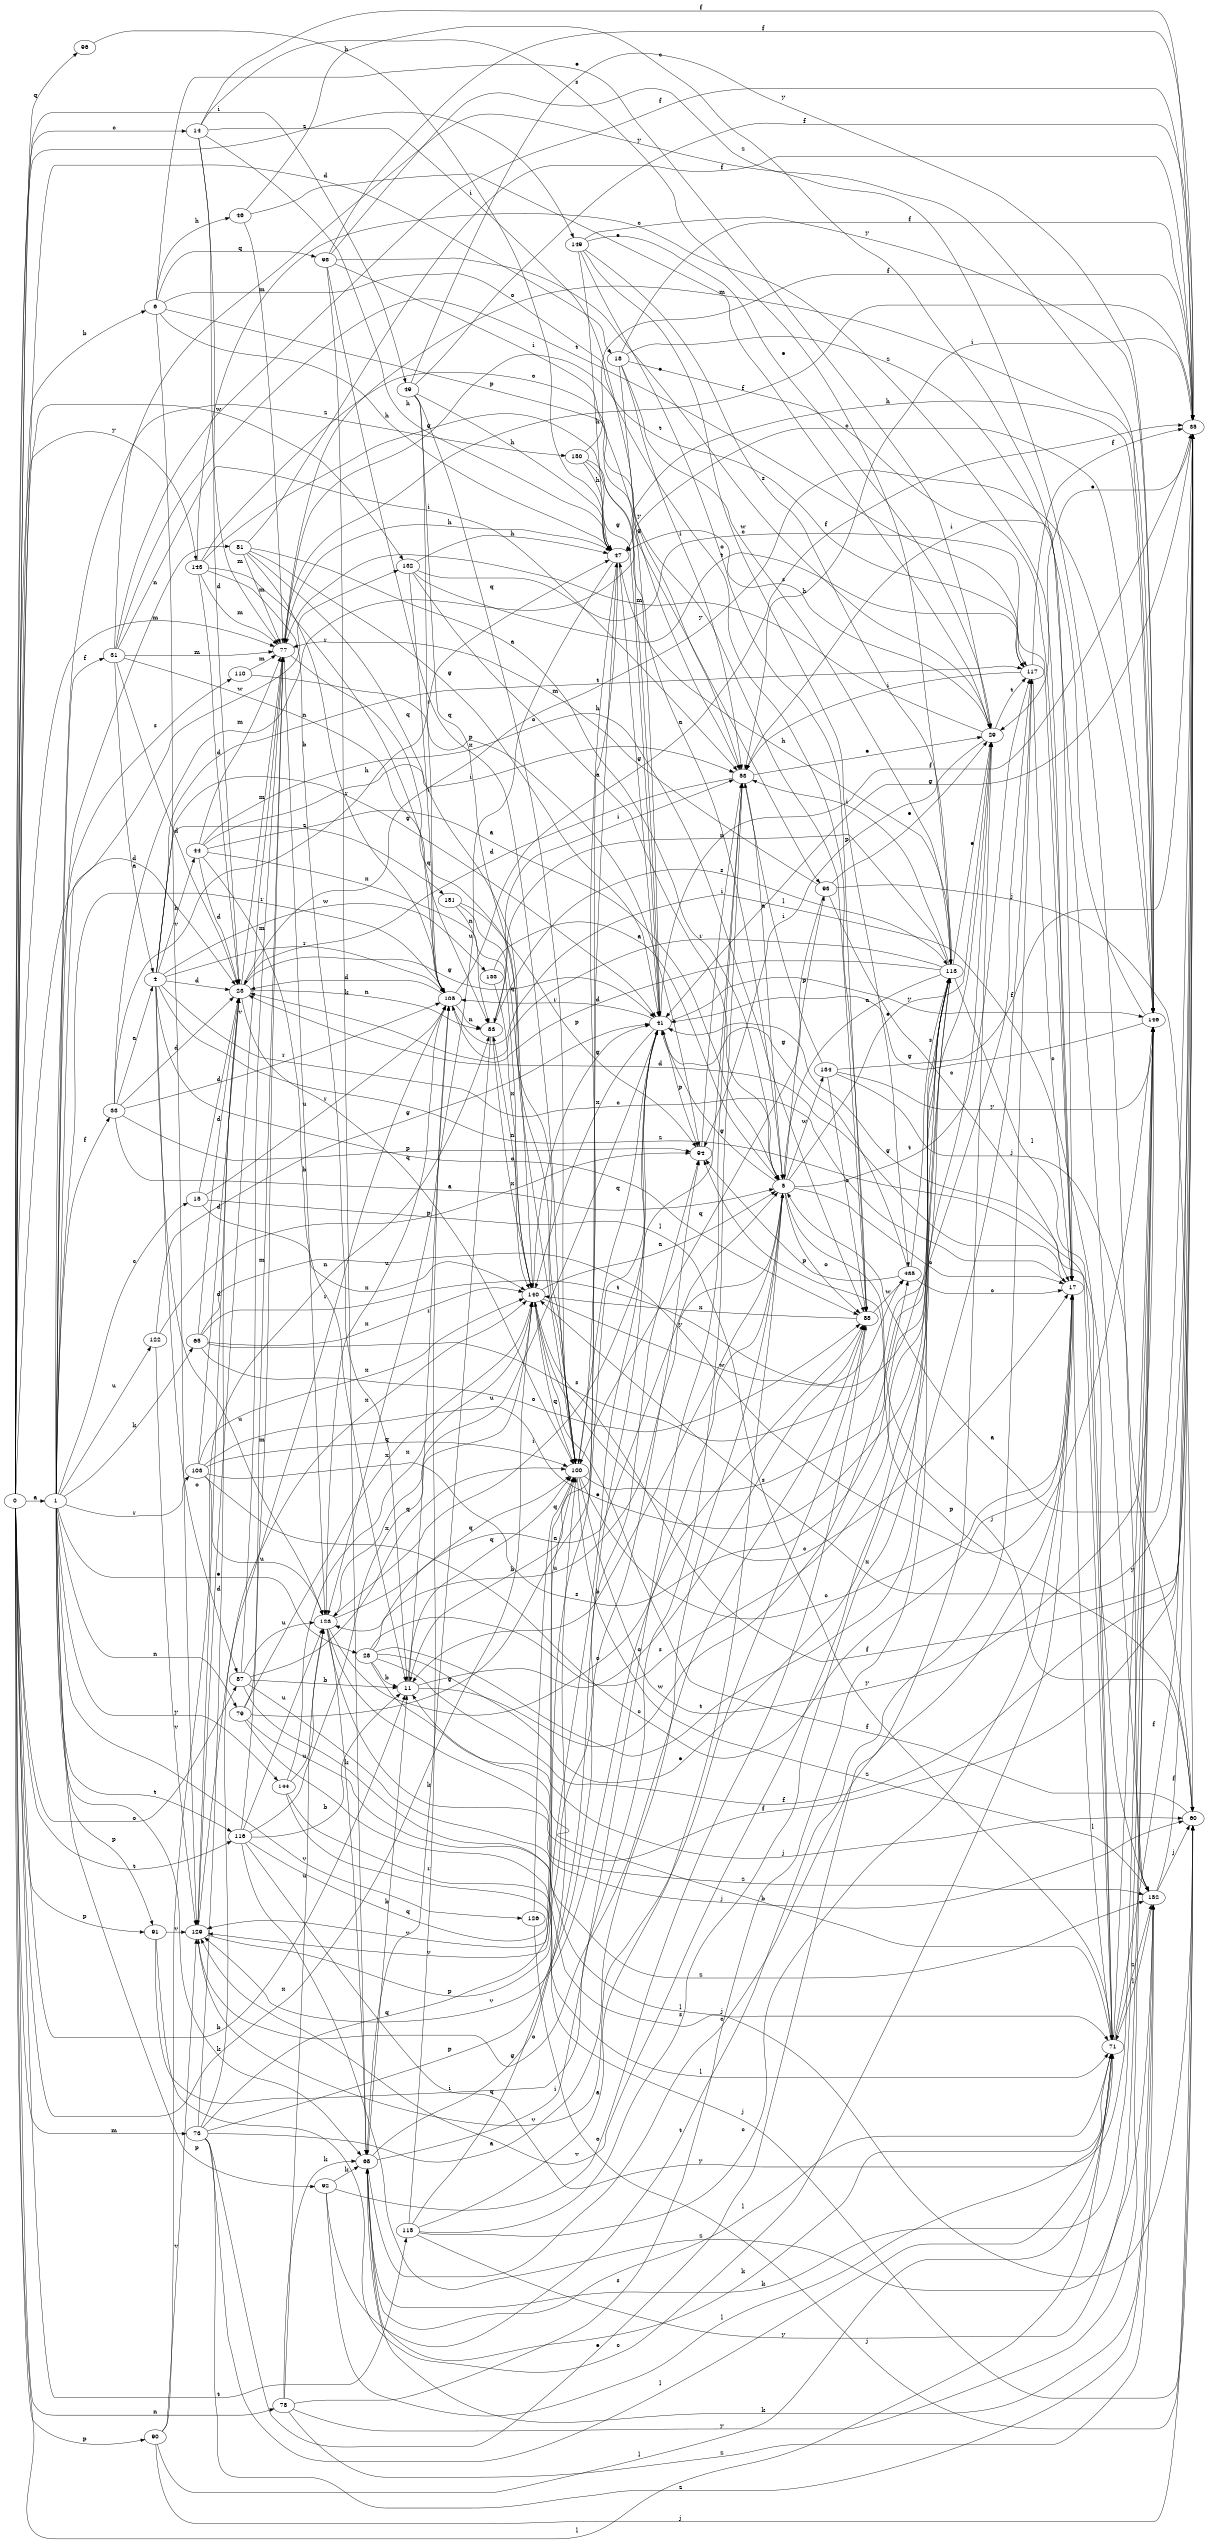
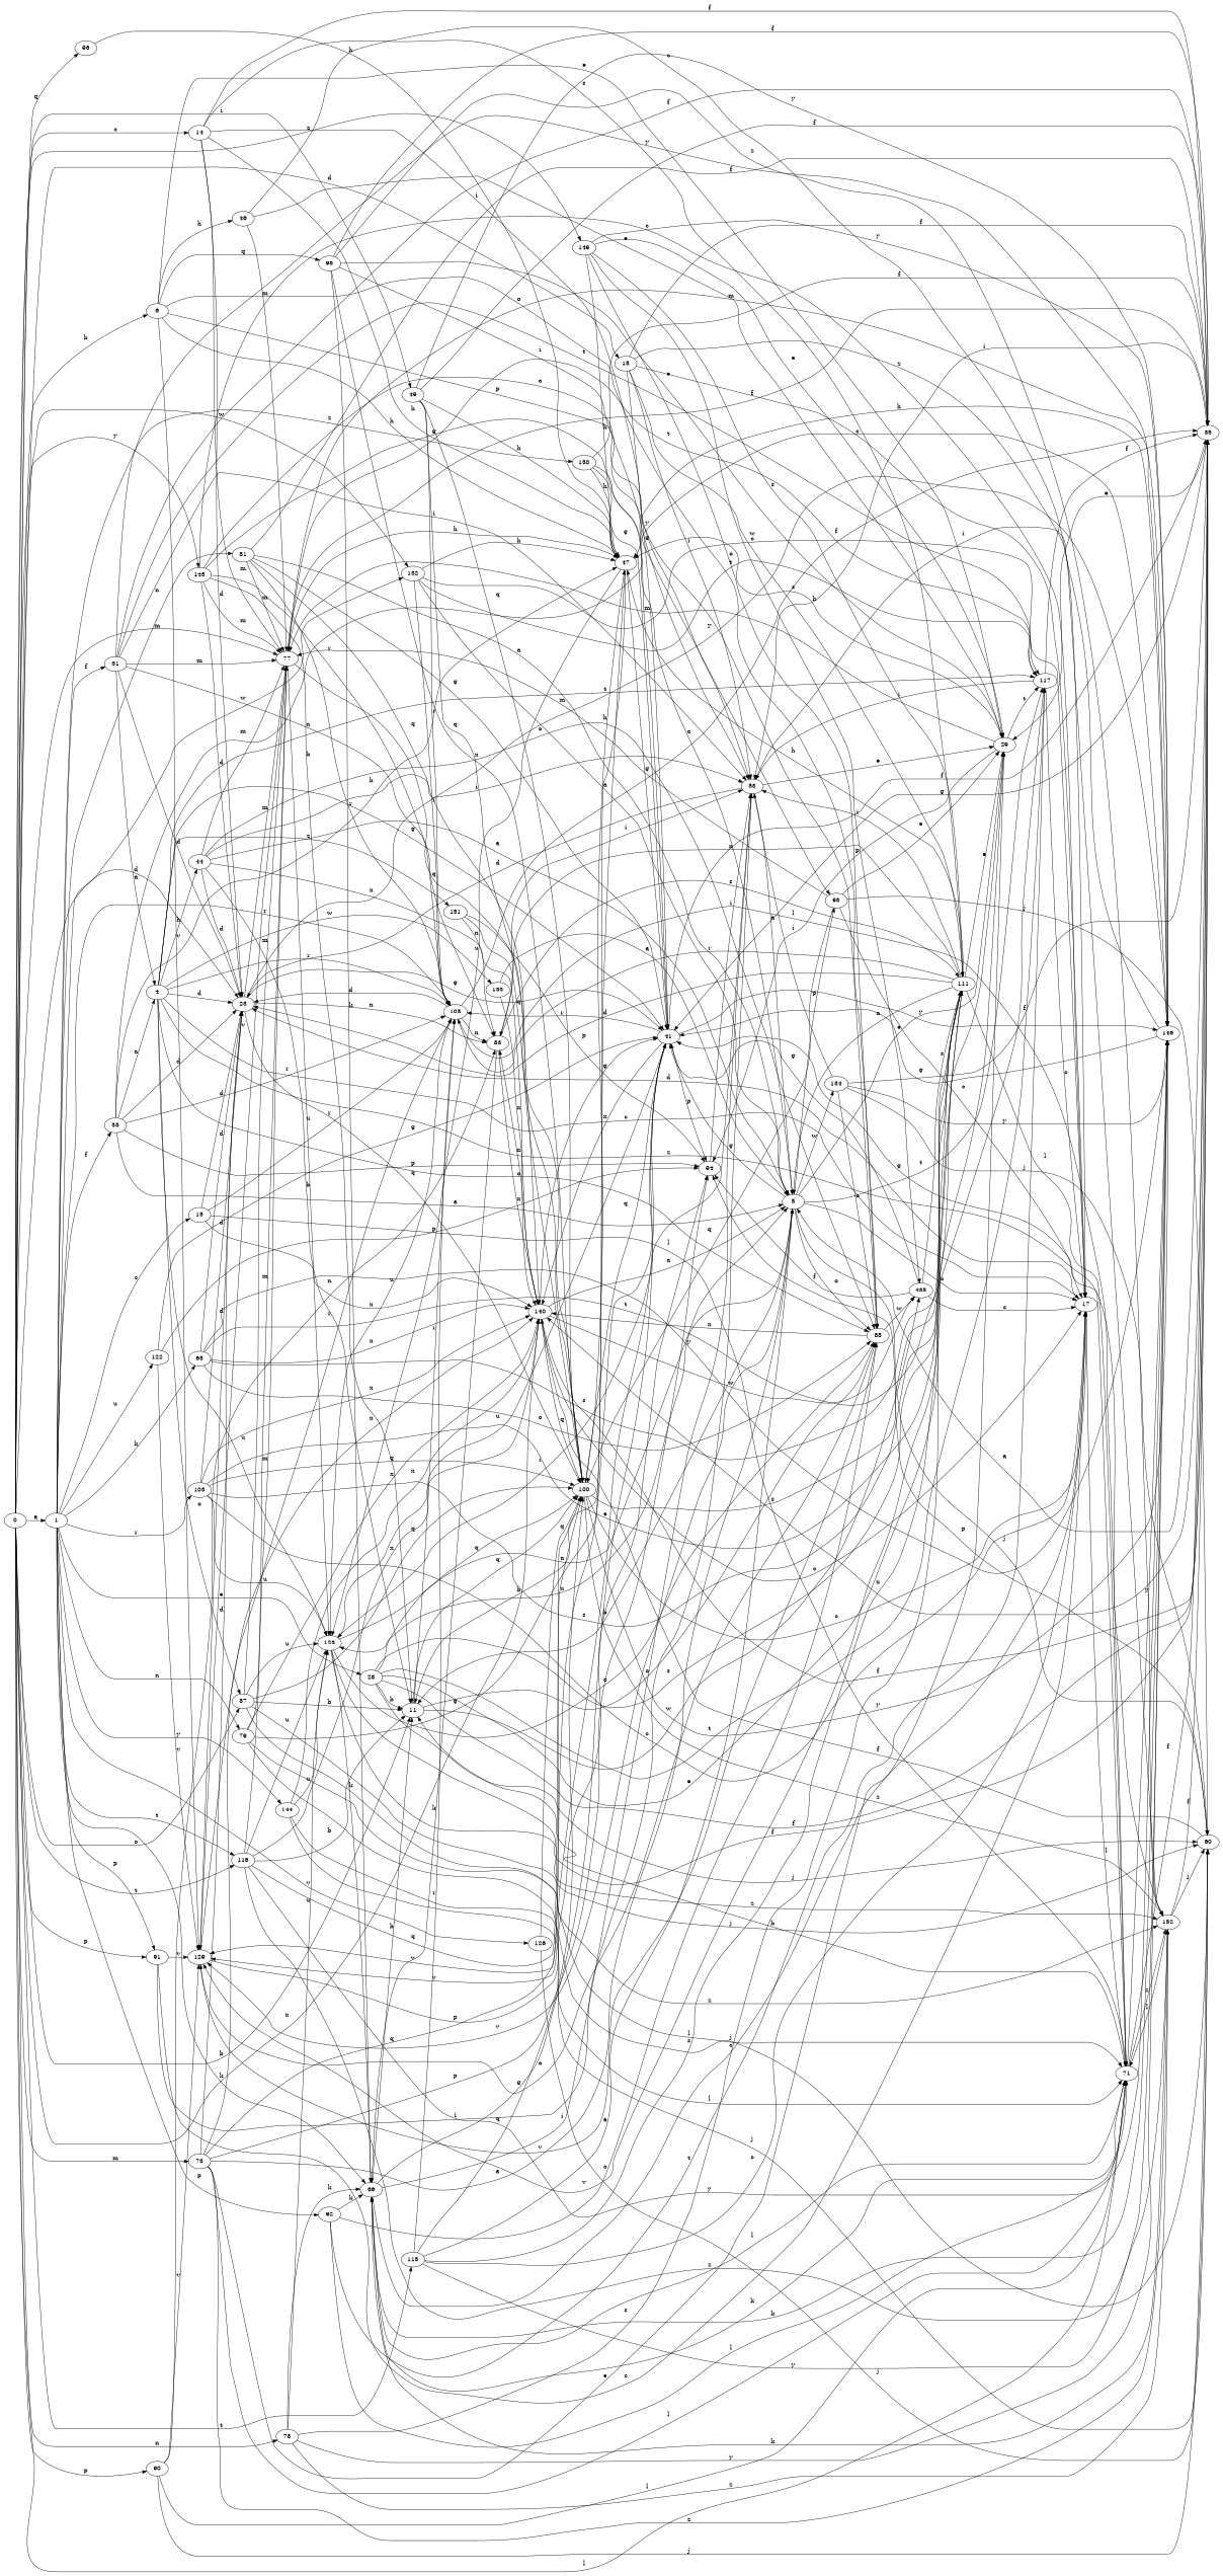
  strict digraph {
    rankdir=LR
    0
    1
    6
    11
    14
    18
    23
    49
    71
    73
    77
    78
    87
    90
    91
    96
    115
    116
    132
    140
    143
    149
    15
    28
    31
    33
    65
-   66 [label=68]
+   66
    79
    81
    92
    103
    105
-   110
    122
    126
    144
    150
    88
    29
    93
    129
    46
    47
    98
    100
    n47 [label=435]
    35
    53
-   111 [label=113]
+   111
    17
    41
    152
    83
    146
    5
    94
    117
    123
    60
    4
    44
    133
    151
    134
    0 -> 1 [label=a]
    0 -> 6 [label=b]
    0 -> 11 [label=b]
    0 -> 14 [label=c]
    0 -> 18 [label=d]
    0 -> 23 [label=d]
    0 -> 49 [label=i]
    0 -> 71 [label=l]
    0 -> 73 [label=m]
    0 -> 77 [label=m]
    0 -> 78 [label=n]
    0 -> 87 [label=o]
    0 -> 90 [label=p]
    0 -> 91 [label=p]
    0 -> 96 [label=q]
    0 -> 115 [label=t]
    0 -> 116 [label=t]
    0 -> 132 [label=w]
    0 -> 140 [label=x]
    0 -> 143 [label=y]
    0 -> 149 [label=z]
    1 -> 91 [label=p]
    1 -> 116 [label=t]
    1 -> 132 [label=w]
    1 -> 15 [label=c]
    1 -> 28 [label=e]
    1 -> 31 [label=f]
    1 -> 33 [label=f]
    1 -> 65 [label=k]
    1 -> 66 [label=k]
    1 -> 79 [label=n]
    1 -> 81 [label=n]
    1 -> 92 [label=p]
    1 -> 103 [label=r]
    1 -> 105 [label=r]
-   1 -> 110 [label=s]
    1 -> 122 [label=u]
    1 -> 126 [label=v]
    1 -> 144 [label=y]
    1 -> 150 [label=z]
    6 -> 88 [label=o]
    6 -> 29 [label=e]
    6 -> 93 [label=p]
    6 -> 129 [label=v]
    6 -> 46 [label=h]
    6 -> 47 [label=h]
    6 -> 98 [label=q]
    11 -> 105 [label=r]
    11 -> 88 [label=o]
    11 -> 100 [label=q]
    11 -> n47 [label=w]
    14 -> 23 [label=d]
    14 -> 77 [label=m]
    14 -> 47 [label=h]
    14 -> 35 [label=f]
    14 -> 53 [label=i]
    14 -> 111 [label=s]
    18 -> 35 [label=f]
    18 -> 53 [label=i]
    18 -> 111 [label=s]
    18 -> 17 [label=c]
    18 -> 41 [label=g]
    18 -> 152 [label=z]
    23 -> 77 [label=m]
    23 -> 100 [label=q]
    23 -> 41 [label=g]
    23 -> 83 [label=n]
    23 -> 146 [label=y]
    49 -> 140 [label=x]
    49 -> 105 [label=r]
    49 -> 47 [label=h]
    49 -> 100 [label=q]
    49 -> 35 [label=f]
    49 -> 146 [label=y]
    71 -> 11 [label=b]
    71 -> 66 [label=k]
    71 -> 35 [label=f]
    71 -> 41 [label=g]
    71 -> 152 [label=z]
    71 -> 146 [label=y]
    73 -> 23 [label=d]
    73 -> 71 [label=l]
    73 -> 105 [label=r]
    73 -> 29 [label=e]
    73 -> 100 [label=q]
    73 -> 152 [label=z]
    73 -> 5 [label=a]
    73 -> 94 [label=p]
    77 -> 129 [label=v]
    77 -> 47 [label=h]
    77 -> 100 [label=q]
    77 -> 35 [label=f]
    77 -> 117 [label=t]
    77 -> 123 [label=u]
    78 -> 66 [label=k]
    78 -> 111 [label=s]
    78 -> 152 [label=z]
    78 -> 146 [label=y]
    78 -> 123 [label=u]
    87 -> 11 [label=b]
    87 -> 71 [label=l]
    87 -> 77 [label=m]
    87 -> 100 [label=q]
    87 -> 123 [label=u]
    87 -> 60 [label=j]
    90 -> 71 [label=l]
    90 -> 129 [label=v]
    90 -> 83 [label=n]
    90 -> 60 [label=j]
    91 -> 129 [label=v]
    91 -> 53 [label=i]
    91 -> 17 [label=c]
    96 -> 47 [label=h]
    115 -> 105 [label=r]
    115 -> 100 [label=q]
    115 -> 111 [label=s]
    115 -> 17 [label=c]
    115 -> 146 [label=y]
    115 -> 5 [label=a]
    116 -> 11 [label=b]
    116 -> 77 [label=m]
    116 -> 140 [label=x]
    116 -> 100 [label=q]
    116 -> 152 [label=z]
    116 -> 146 [label=y]
    116 -> 123 [label=u]
    132 -> 105 [label=r]
    132 -> 47 [label=h]
    132 -> 17 [label=c]
    132 -> 5 [label=a]
    132 -> 117 [label=t]
    140 -> 100 [label=q]
    140 -> n47 [label=w]
    140 -> 35 [label=f]
    140 -> 17 [label=c]
    140 -> 41 [label=g]
    140 -> 83 [label=n]
    140 -> 5 [label=a]
    143 -> 11 [label=b]
    143 -> 23 [label=d]
    143 -> 77 [label=m]
    143 -> 105 [label=r]
    143 -> 88 [label=o]
    143 -> 17 [label=c]
    143 -> 41 [label=g]
    149 -> 88 [label=o]
    149 -> 29 [label=e]
    149 -> 47 [label=h]
    149 -> n47 [label=w]
    149 -> 111 [label=s]
    149 -> 146 [label=y]
    15 -> 23 [label=d]
    15 -> 71 [label=l]
    15 -> 140 [label=x]
    15 -> 105 [label=r]
    28 -> 11 [label=b]
    28 -> 29 [label=e]
    28 -> 100 [label=q]
    28 -> 35 [label=f]
    28 -> 111 [label=s]
    28 -> 117 [label=t]
    28 -> 60 [label=j]
    31 -> 23 [label=d]
    31 -> 77 [label=m]
    31 -> 35 [label=f]
    31 -> 53 [label=i]
    31 -> 83 [label=n]
    31 -> 146 [label=y]
    31 -> 117 [label=t]
    31 -> 4 [label=a]
    33 -> 23 [label=d]
    33 -> 105 [label=r]
    33 -> 47 [label=h]
    33 -> 146 [label=y]
    33 -> 5 [label=a]
    33 -> 94 [label=p]
    33 -> 4 [label=a]
    65 -> 23 [label=d]
    65 -> 140 [label=x]
    65 -> 88 [label=o]
    65 -> 111 [label=s]
    65 -> 146 [label=y]
    65 -> 117 [label=t]
    66 -> 11 [label=b]
    66 -> 71 [label=l]
    66 -> 53 [label=i]
    66 -> 17 [label=c]
    66 -> 41 [label=g]
    79 -> 77 [label=m]
    79 -> 140 [label=x]
    79 -> 41 [label=g]
    79 -> 152 [label=z]
    79 -> 60 [label=j]
    81 -> 77 [label=m]
    81 -> 105 [label=r]
    81 -> 100 [label=q]
    81 -> 35 [label=f]
    81 -> 41 [label=g]
    81 -> 5 [label=a]
    92 -> 71 [label=l]
    92 -> 66 [label=k]
    92 -> 88 [label=o]
    92 -> 117 [label=t]
    103 -> 23 [label=d]
    103 -> 140 [label=x]
    103 -> 29 [label=e]
    103 -> 100 [label=q]
    103 -> 111 [label=s]
    103 -> 17 [label=c]
    103 -> 123 [label=u]
    105 -> 23 [label=d]
    105 -> 71 [label=l]
    105 -> 35 [label=f]
    105 -> 83 [label=n]
    105 -> 123 [label=u]
-   110 -> 77 [label=m]
-   110 -> 94 [label=p]
    122 -> 129 [label=v]
    122 -> 41 [label=g]
    122 -> 94 [label=p]
    126 -> 100 [label=q]
    126 -> 60 [label=j]
    144 -> 71 [label=l]
    144 -> 140 [label=x]
    144 -> 123 [label=u]
    144 -> 60 [label=j]
    150 -> 47 [label=h]
    150 -> 35 [label=f]
    150 -> 41 [label=g]
    150 -> 5 [label=a]
    88 -> 140 [label=x]
    88 -> 129 [label=v]
    88 -> n47 [label=w]
    29 -> 77 [label=m]
    29 -> 47 [label=h]
    29 -> 94 [label=p]
    29 -> 117 [label=t]
    93 -> 77 [label=m]
    93 -> 29 [label=e]
    93 -> 100 [label=q]
    93 -> 17 [label=c]
    93 -> 60 [label=j]
    129 -> 23 [label=d]
    129 -> 140 [label=x]
    129 -> 88 [label=o]
    129 -> 94 [label=p]
    46 -> 77 [label=m]
    46 -> 29 [label=e]
    46 -> 17 [label=c]
    47 -> 11 [label=b]
    47 -> 129 [label=v]
    47 -> 41 [label=g]
    47 -> 123 [label=u]
    98 -> 66 [label=k]
    98 -> 29 [label=e]
    98 -> 100 [label=q]
    98 -> 35 [label=f]
    98 -> 53 [label=i]
    98 -> 152 [label=z]
    100 -> 47 [label=h]
    100 -> 111 [label=s]
    100 -> 17 [label=c]
    100 -> 152 [label=z]
    100 -> 146 [label=y]
    n47 -> 111 [label=s]
    n47 -> 17 [label=c]
    n47 -> 41 [label=g]
-   n47 -> 94 [label=p]
+   n47 -> 94 [label=f]
    35 -> 140 [label=x]
    35 -> 29 [label=e]
    35 -> 53 [label=i]
    35 -> 41 [label=g]
    35 -> 5 [label=a]
    53 -> 23 [label=d]
    53 -> 29 [label=e]
    53 -> 5 [label=a]
    111 -> 23 [label=d]
    111 -> 71 [label=l]
    111 -> 105 [label=r]
    111 -> 29 [label=e]
    111 -> 129 [label=v]
    111 -> 47 [label=h]
    111 -> 53 [label=i]
    111 -> 83 [label=n]
    111 -> 5 [label=a]
    17 -> 23 [label=d]
    17 -> 71 [label=l]
    41 -> 140 [label=x]
    41 -> 105 [label=r]
    41 -> 129 [label=v]
    41 -> 100 [label=q]
    41 -> 35 [label=f]
    41 -> 146 [label=y]
    41 -> 94 [label=p]
    41 -> 123 [label=u]
    152 -> 71 [label=l]
    152 -> 66 [label=k]
    152 -> 35 [label=f]
    152 -> 60 [label=j]
    83 -> 140 [label=x]
    83 -> 66 [label=k]
    83 -> 53 [label=i]
    83 -> 111 [label=s]
    146 -> 77 [label=m]
    146 -> 66 [label=k]
    146 -> 47 [label=h]
    146 -> 53 [label=i]
    146 -> 41 [label=g]
    5 -> 11 [label=b]
    5 -> 88 [label=o]
    5 -> 29 [label=e]
    5 -> 93 [label=p]
    5 -> 129 [label=v]
    5 -> 17 [label=c]
    5 -> 41 [label=g]
    5 -> 117 [label=t]
    5 -> 123 [label=u]
    5 -> 60 [label=j]
    5 -> 134 [label=w]
    94 -> 53 [label=i]
    117 -> 35 [label=f]
    117 -> 53 [label=i]
    117 -> 17 [label=c]
    123 -> 66 [label=k]
    123 -> 88 [label=o]
    123 -> 35 [label=f]
    123 -> 53 [label=i]
    123 -> 152 [label=z]
    123 -> 5 [label=a]
    60 -> 140 [label=f]
    60 -> 94 [label=p]
    4 -> 23 [label=d]
    4 -> 87 [label=o]
    4 -> 105 [label=r]
    4 -> 88 [label=o]
    4 -> 17 [label=c]
    4 -> 41 [label=g]
    4 -> 152 [label=z]
    4 -> 117 [label=t]
    4 -> 123 [label=u]
    4 -> 44 [label=h]
    4 -> 133 [label=w]
    4 -> 151 [label=z]
    44 -> 11 [label=b]
    44 -> 23 [label=d]
    44 -> 77 [label=m]
    44 -> 140 [label=x]
    44 -> 88 [label=o]
    44 -> 53 [label=i]
    44 -> 5 [label=a]
    133 -> 140 [label=x]
    133 -> 5 [label=a]
    151 -> 100 [label=q]
    151 -> 83 [label=n]
    151 -> 94 [label=p]
    134 -> 88 [label=o]
    134 -> 35 [label=f]
    134 -> 53 [label=i]
    134 -> 146 [label=y]
    134 -> 60 [label=j]
  }
